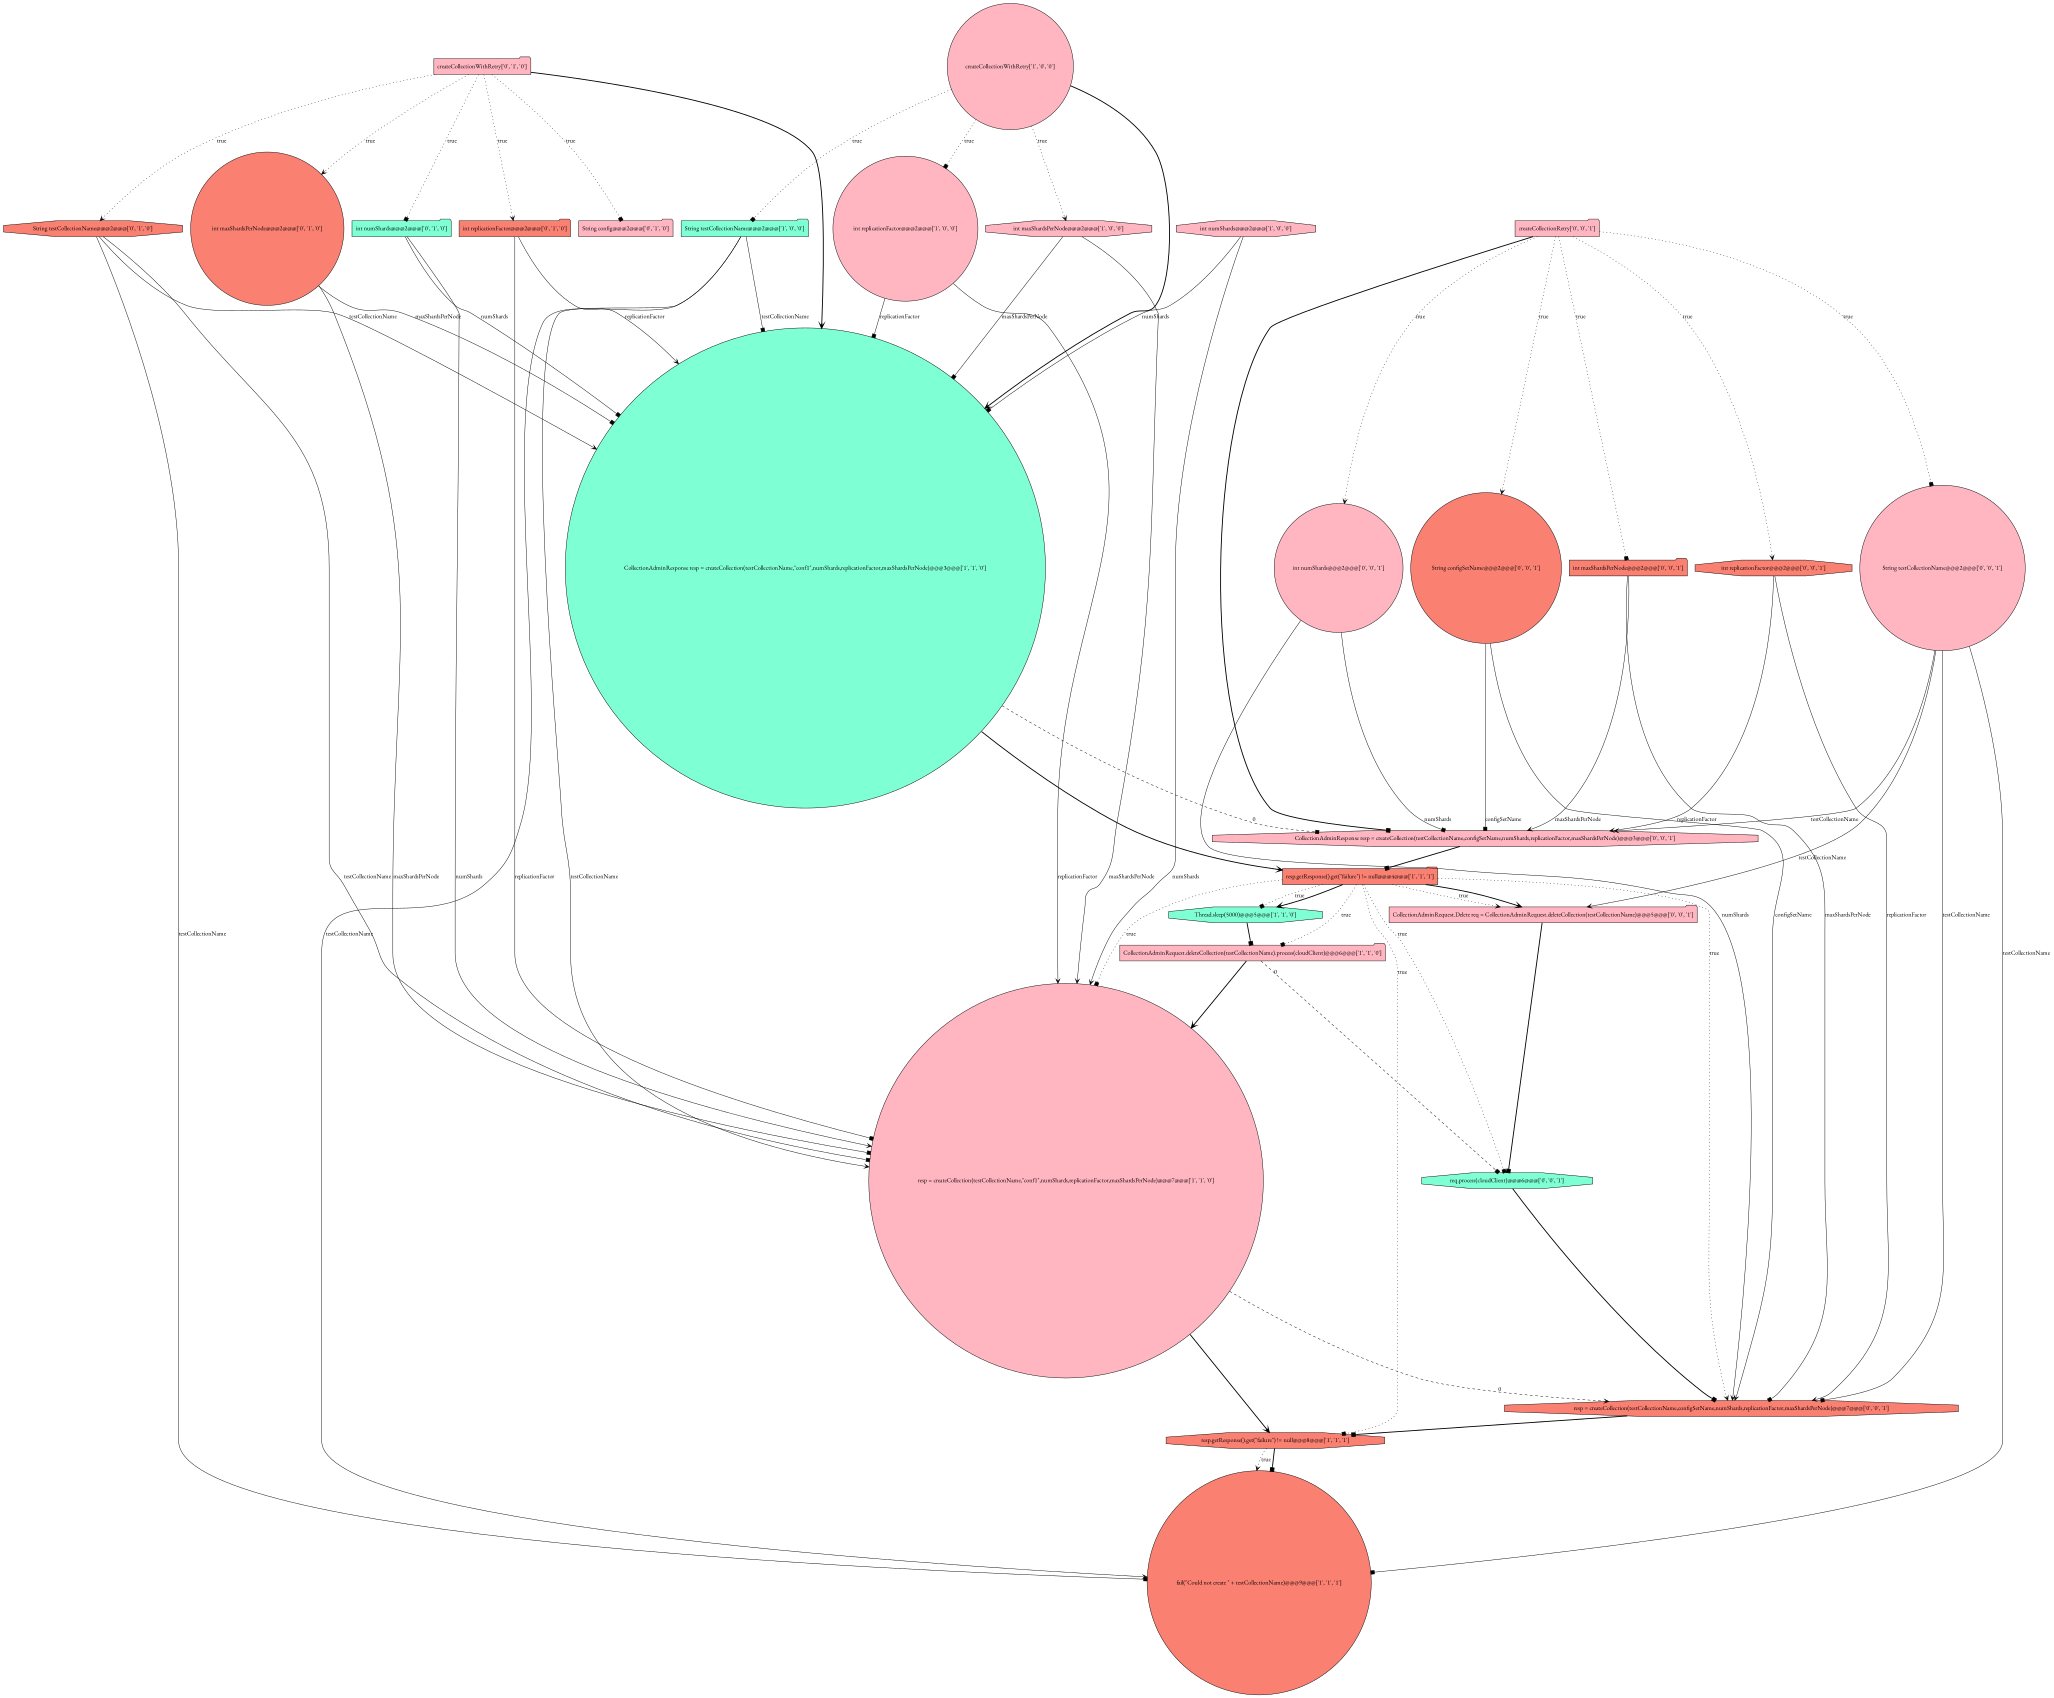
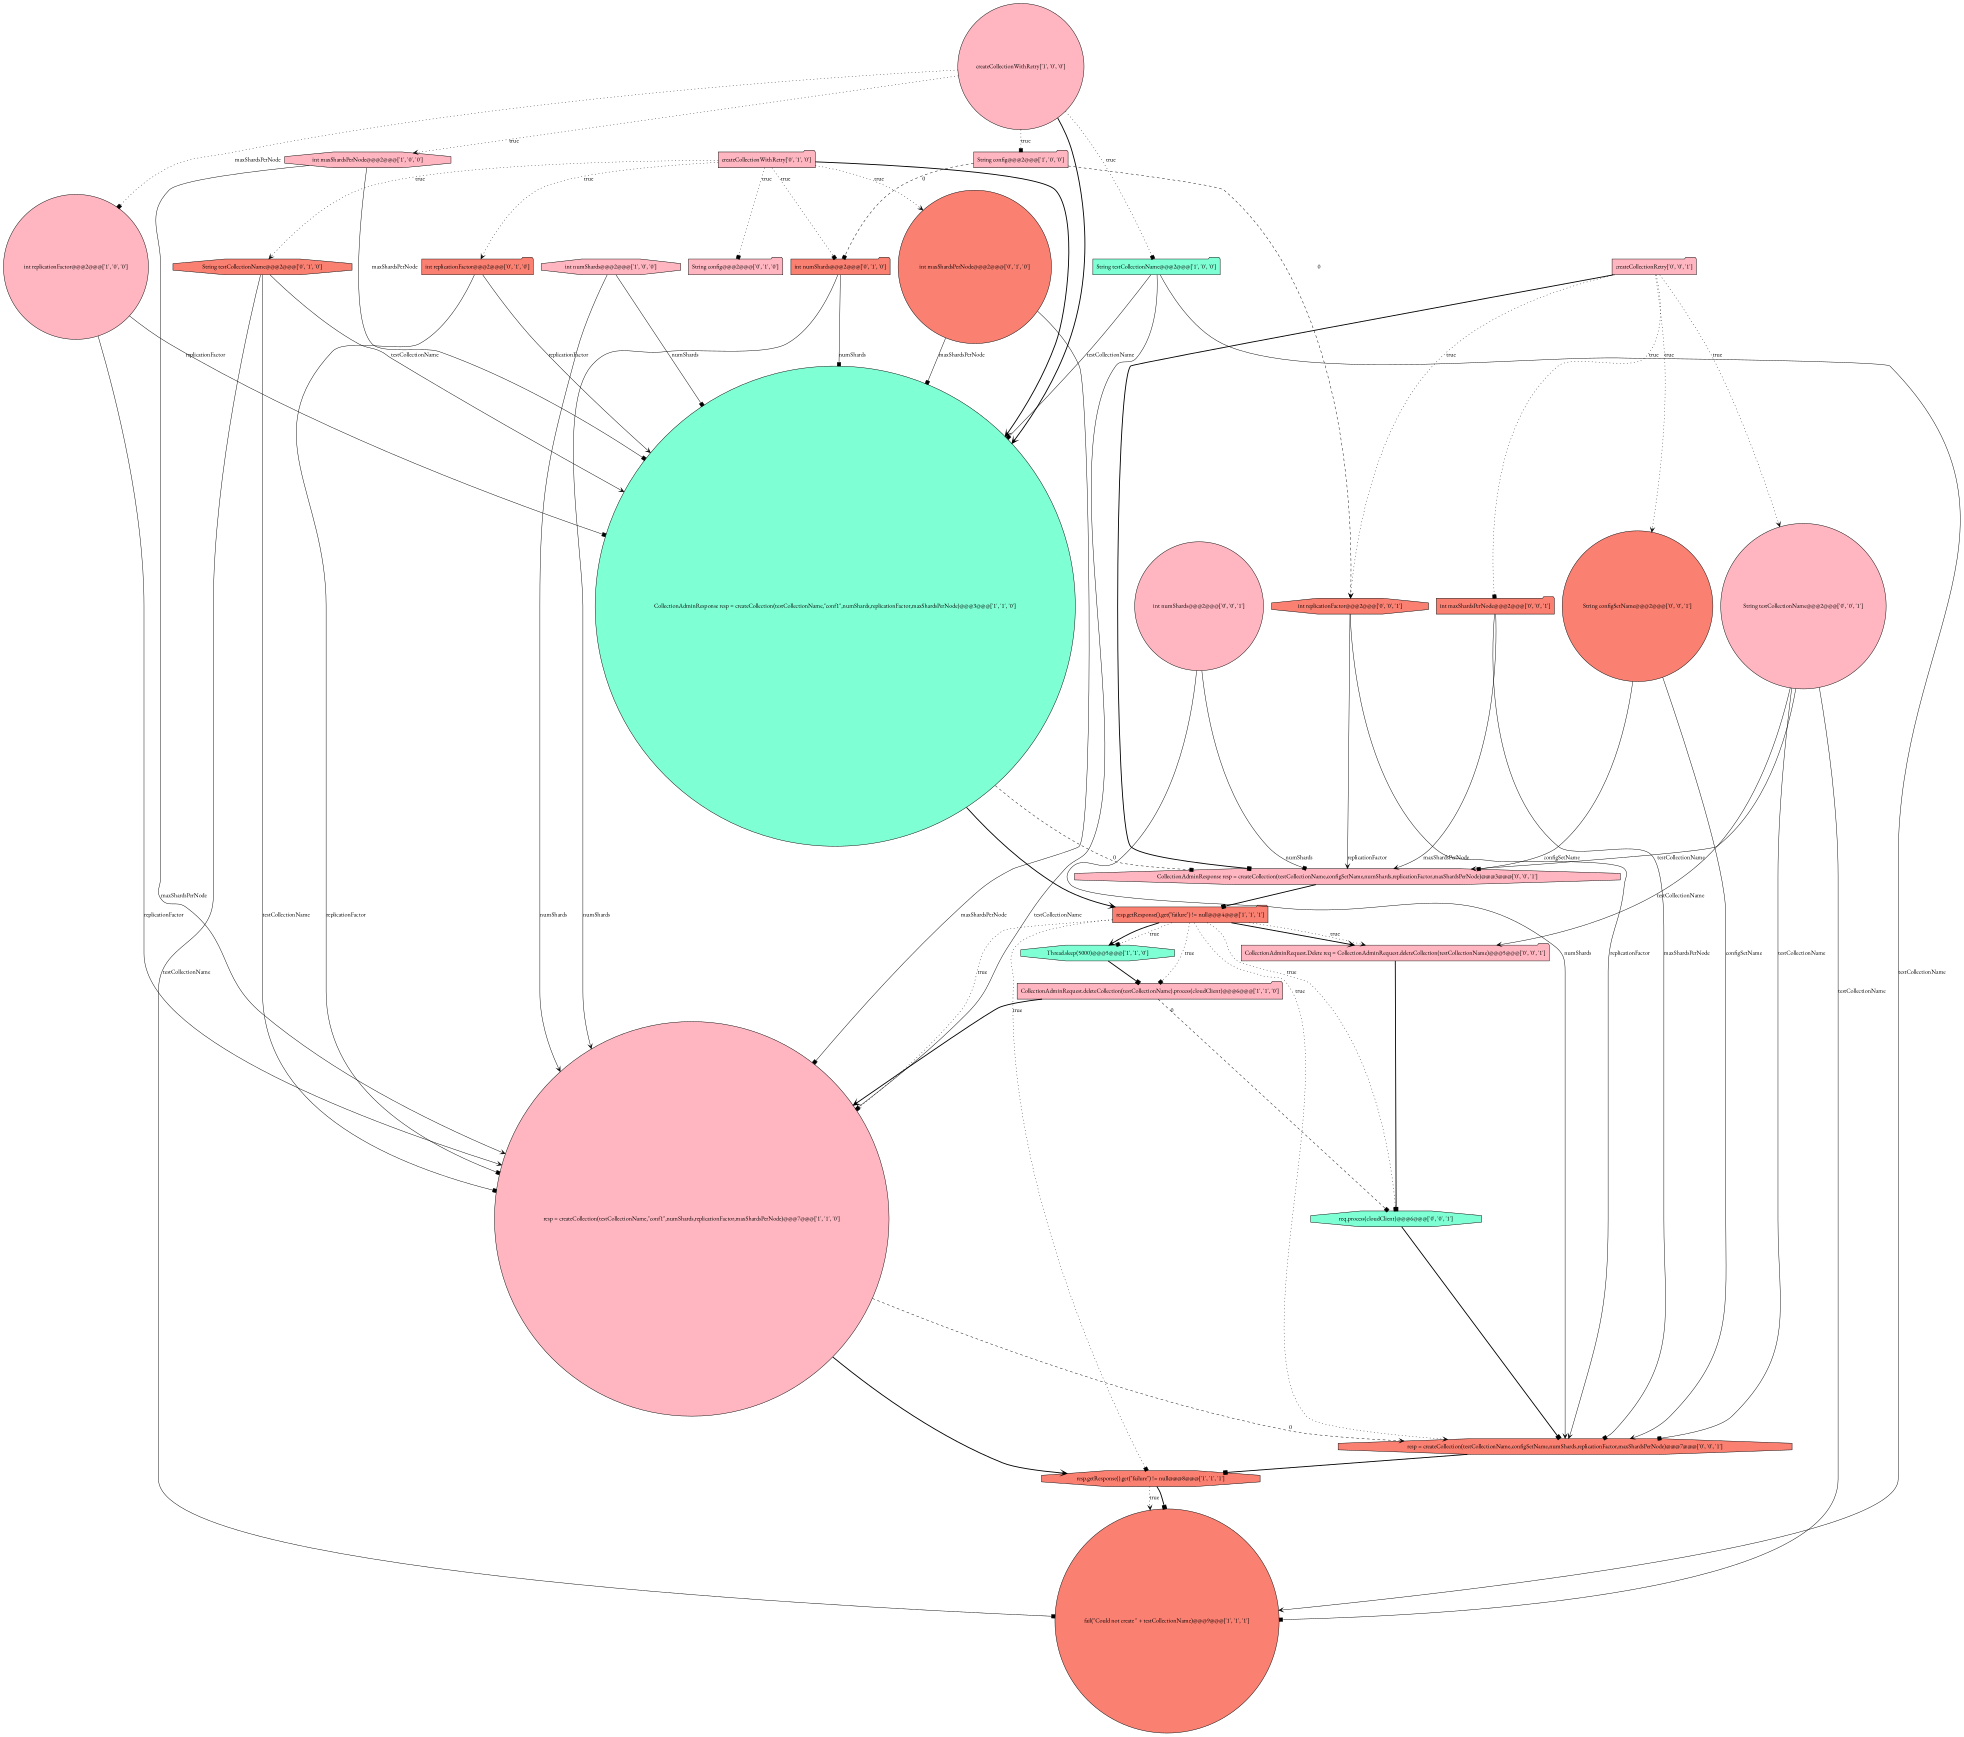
  digraph {
    fontname="EB Garamond"
    node [fillcolor=lightpink fontname="EB Garamond" shape=folder style=filled]
    edge [arrowhead=box fontname="EB Garamond" style=solid]
    n1 [label="int maxShardsPerNode@@@2@@@['1', '0', '0']" shape=octagon]
    n2 [fillcolor=aquamarine label="CollectionAdminResponse resp = createCollection(testCollectionName,\"conf1\",numShards,replicationFactor,maxShardsPerNode)@@@3@@@['1', '1', '0']" shape=circle]
    n3 [label="resp = createCollection(testCollectionName,\"conf1\",numShards,replicationFactor,maxShardsPerNode)@@@7@@@['1', '1', '0']" shape=circle]
    n4 [fillcolor=salmon label="resp.getResponse().get(\"failure\") != null@@@4@@@['1', '1', '1']"]
    n5 [label="CollectionAdminResponse resp = createCollection(testCollectionName,configSetName,numShards,replicationFactor,maxShardsPerNode)@@@3@@@['0', '0', '1']" shape=octagon]
    n6 [fillcolor=salmon label="resp.getResponse().get(\"failure\") != null@@@8@@@['1', '1', '1']" shape=octagon]
    n7 [fillcolor=salmon label="resp = createCollection(testCollectionName,configSetName,numShards,replicationFactor,maxShardsPerNode)@@@7@@@['0', '0', '1']" shape=octagon]
    n8 [fillcolor=salmon label="int replicationFactor@@@2@@@['0', '1', '0']"]
    n9 [fillcolor=salmon label="fail(\"Could not create \" + testCollectionName)@@@9@@@['1', '1', '1']" shape=circle]
    n10 [label="CollectionAdminRequest.Delete req = CollectionAdminRequest.deleteCollection(testCollectionName)@@@5@@@['0', '0', '1']"]
    n11 [fillcolor=aquamarine label="req.process(cloudClient)@@@6@@@['0', '0', '1']" shape=octagon]
    n12 [label="CollectionAdminRequest.deleteCollection(testCollectionName).process(cloudClient)@@@6@@@['1', '1', '0']"]
    n13 [fillcolor=aquamarine label="Thread.sleep(5000)@@@5@@@['1', '1', '0']" shape=octagon]
+   n14 [label="String config@@@2@@@['1', '0', '0']"]
    n15 [fillcolor=salmon label="int replicationFactor@@@2@@@['0', '0', '1']" shape=octagon]
-   n16 [fillcolor=aquamarine label="int numShards@@@2@@@['0', '1', '0']"]
+   n16 [fillcolor=salmon label="int numShards@@@2@@@['0', '1', '0']"]
    n17 [label="createCollectionRetry['0', '0', '1']"]
    n18 [label="String testCollectionName@@@2@@@['0', '0', '1']" shape=circle]
    n19 [fillcolor=salmon label="int maxShardsPerNode@@@2@@@['0', '0', '1']"]
    n20 [label="int numShards@@@2@@@['0', '0', '1']" shape=circle]
    n21 [fillcolor=salmon label="String configSetName@@@2@@@['0', '0', '1']" shape=circle]
    n22 [label="int numShards@@@2@@@['1', '0', '0']" shape=octagon]
    n23 [label="createCollectionWithRetry['0', '1', '0']"]
    n24 [fillcolor=salmon label="int maxShardsPerNode@@@2@@@['0', '1', '0']" shape=circle]
    n25 [label="String config@@@2@@@['0', '1', '0']"]
    n26 [fillcolor=salmon label="String testCollectionName@@@2@@@['0', '1', '0']" shape=octagon]
    n27 [label="createCollectionWithRetry['1', '0', '0']" shape=circle]
    n28 [label="int replicationFactor@@@2@@@['1', '0', '0']" shape=circle]
    n29 [fillcolor=aquamarine label="String testCollectionName@@@2@@@['1', '0', '0']"]
    n1 -> n2 [label=maxShardsPerNode]
    n1 -> n3 [arrowhead=vee label=maxShardsPerNode]
    n2 -> n4 [arrowhead=vee style=bold]
    n2 -> n5 [label=0 style=dashed]
    n3 -> n6 [arrowhead=vee style=bold]
    n3 -> n7 [arrowhead=vee label=0 style=dashed]
    n4 -> n3 [label=true style=dotted]
    n4 -> n6 [label=true style=dotted]
    n4 -> n7 [arrowhead=vee label=true style=dotted]
    n4 -> n10 [arrowhead=vee style=bold]
    n4 -> n10 [arrowhead=vee label=true style=dotted]
    n4 -> n11 [label=true style=dotted]
    n4 -> n12 [label=true style=dotted]
    n4 -> n13 [label=true style=dotted]
    n4 -> n13 [arrowhead=vee style=bold]
    n5 -> n4 [style=bold]
    n6 -> n9 [style=bold]
    n6 -> n9 [arrowhead=vee label=true style=dotted]
    n7 -> n6 [style=bold]
    n8 -> n2 [arrowhead=vee label=replicationFactor]
    n8 -> n3 [label=replicationFactor]
    n10 -> n11 [style=bold]
    n11 -> n7 [style=bold]
    n12 -> n3 [arrowhead=vee style=bold]
    n12 -> n11 [label=0 style=dashed]
    n13 -> n12 [style=bold]
+   n14 -> n15 [arrowhead=vee label=0 style=dashed]
+   n14 -> n16 [label=0 style=dashed]
    n15 -> n5 [arrowhead=vee label=replicationFactor]
    n15 -> n7 [arrowhead=vee label=replicationFactor]
    n16 -> n2 [label=numShards]
    n16 -> n3 [arrowhead=vee label=numShards]
    n17 -> n5 [style=bold]
    n17 -> n15 [arrowhead=vee label=true style=dotted]
-   n17 -> n18 [label=true style=dotted]
+   n17 -> n18 [arrowhead=vee label=true style=dotted]
    n17 -> n19 [label=true style=dotted]
-   n17 -> n20 [arrowhead=vee label=true style=dotted]
    n17 -> n21 [arrowhead=vee label=true style=dotted]
    n18 -> n5 [arrowhead=vee label=testCollectionName]
    n18 -> n7 [label=testCollectionName]
    n18 -> n9 [label=testCollectionName]
    n18 -> n10 [arrowhead=vee label=testCollectionName]
    n19 -> n5 [arrowhead=vee label=maxShardsPerNode]
    n19 -> n7 [label=maxShardsPerNode]
    n20 -> n5 [label=numShards]
    n20 -> n7 [arrowhead=vee label=numShards]
    n21 -> n5 [label=configSetName]
    n21 -> n7 [arrowhead=vee label=configSetName]
    n22 -> n2 [label=numShards]
    n22 -> n3 [arrowhead=vee label=numShards]
    n23 -> n2 [arrowhead=vee style=bold]
    n23 -> n8 [arrowhead=vee label=true style=dotted]
    n23 -> n16 [label=true style=dotted]
    n23 -> n24 [arrowhead=vee label=true style=dotted]
    n23 -> n25 [label=true style=dotted]
    n23 -> n26 [arrowhead=vee label=true style=dotted]
    n24 -> n2 [label=maxShardsPerNode]
    n24 -> n3 [label=maxShardsPerNode]
    n26 -> n2 [arrowhead=vee label=testCollectionName]
    n26 -> n3 [label=testCollectionName]
    n26 -> n9 [label=testCollectionName]
    n27 -> n1 [arrowhead=vee label=true style=dotted]
    n27 -> n2 [arrowhead=vee style=bold]
-   n27 -> n28 [label=true style=dotted]
+   n27 -> n14 [label=true style=dotted]
+   n27 -> n28 [label=maxShardsPerNode style=dotted]
    n27 -> n29 [label=true style=dotted]
    n28 -> n2 [label=replicationFactor]
    n28 -> n3 [arrowhead=vee label=replicationFactor]
    n29 -> n2 [label=testCollectionName]
    n29 -> n3 [arrowhead=vee label=testCollectionName]
    n29 -> n9 [arrowhead=vee label=testCollectionName]
  }
